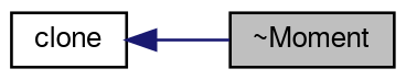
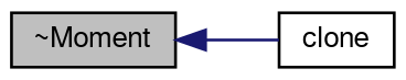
  digraph {
    rankdir=LR
    node [color=black fontname=FreeSans fontsize=10 shape=record]
    n1 [fillcolor=grey75 fontcolor=black height=0.2 label="~Moment" style=filled width=0.4]
    n2 [height=0.2 label=clone width=0.4]
-   n2 -> n1 [color=midnightblue dir=back fontname=FreeSans fontsize=10 labelfontname=FreeSans labelfontsize=10 style=solid]
+   n1 -> n2 [color=midnightblue dir=back fontname=FreeSans fontsize=10 labelfontname=FreeSans labelfontsize=10 style=solid]
  }
